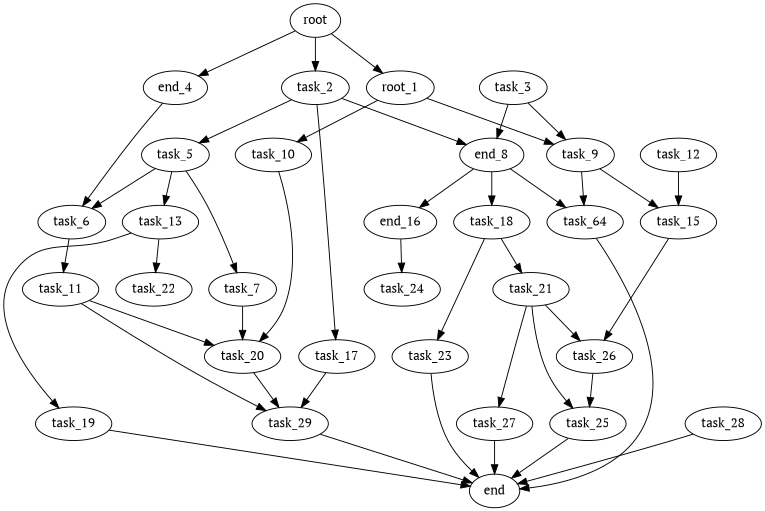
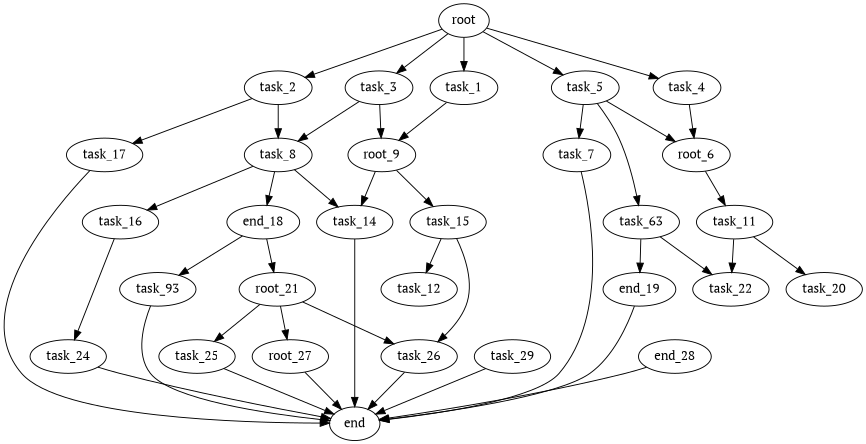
  digraph {
    fontname="PT Serif"
    node [fontname="PT Serif"]
    edge [fontname="PT Serif"]
    root
-   task_1 [label=root_1]
+   task_1
    task_2
    task_3
-   task_4 [label=end_4]
+   task_4
    task_5
-   task_9
-   task_10
-   task_8 [label=end_8]
+   task_9 [label=root_9]
+   task_8
    task_17
-   task_6
+   task_6 [label=root_6]
    task_7
-   task_13
-   task_14 [label=task_64]
+   task_13 [label=task_63]
+   task_14
    task_15
    task_20
    task_12
-   task_16 [label=end_16]
-   task_18
+   task_16
+   task_18 [label=end_18]
    end
    task_11
    task_22
-   task_19
+   task_19 [label=end_19]
    task_24
-   task_21
-   task_23
+   task_21 [label=root_21]
+   task_23 [label=task_93]
    task_26
    task_29
    task_25
-   task_27
-   task_28
+   task_27 [label=root_27]
+   task_28 [label=end_28]
    root -> task_1
    root -> task_2
+   root -> task_3
    root -> task_4
-   task_2 -> task_5
+   root -> task_5
    task_1 -> task_9
-   task_1 -> task_10
    task_2 -> task_8
    task_2 -> task_17
    task_3 -> task_9
    task_3 -> task_8
    task_4 -> task_6
    task_5 -> task_6
    task_5 -> task_7
    task_5 -> task_13
    task_9 -> task_14
    task_9 -> task_15
-   task_10 -> task_20
    task_8 -> task_14
    task_8 -> task_16
    task_8 -> task_18
-   task_17 -> task_29
+   task_17 -> end
    task_6 -> task_11
-   task_7 -> task_20
+   task_7 -> end
    task_13 -> task_22
    task_13 -> task_19
    task_14 -> end
    task_15 -> task_26
-   task_20 -> task_29
-   task_12 -> task_15
+   task_15 -> task_12
    task_16 -> task_24
    task_18 -> task_21
    task_18 -> task_23
    task_11 -> task_20
-   task_11 -> task_29
+   task_11 -> task_22
    task_19 -> end
+   task_24 -> end
    task_21 -> task_26
    task_21 -> task_25
    task_21 -> task_27
    task_23 -> end
-   task_26 -> task_25
+   task_26 -> end
    task_29 -> end
    task_25 -> end
    task_27 -> end
    task_28 -> end
  }
